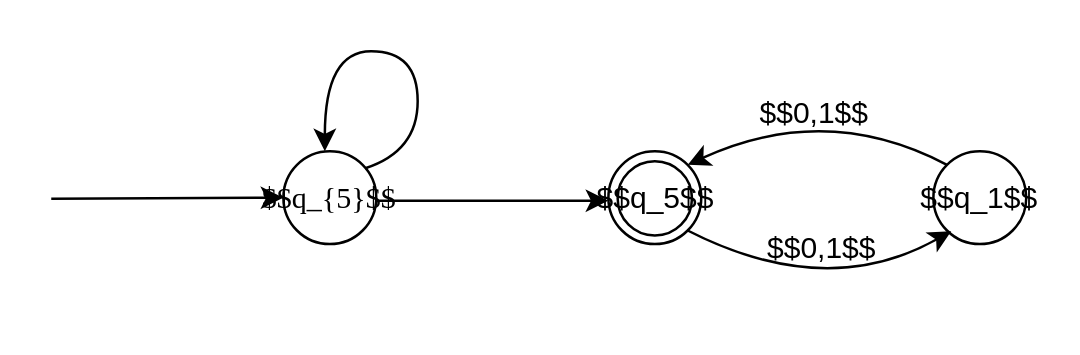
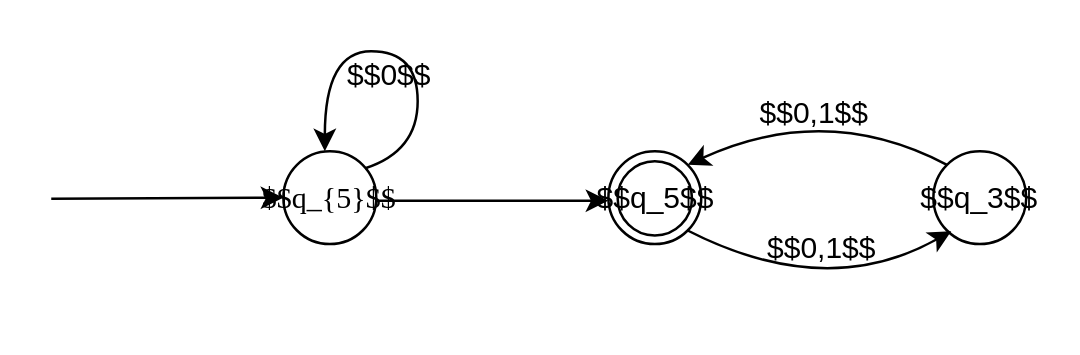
  <mxCell id="0" />
  <mxCell id="1" parent="0" />
  <mxCell id="2" value="" style="group" parent="1" vertex="1" connectable="0"><mxGeometry x="20" y="20" width="390" height="100" as="geometry" /></mxCell>
  <mxCell id="3" value="$$q_{5}$$" style="ellipse;whiteSpace=wrap;html=1;aspect=fixed;fontFamily=Georgia;fillColor=none;" parent="2" vertex="1"><mxGeometry x="92.857" y="40" width="37.143" height="37.143" as="geometry" /></mxCell>
  <mxCell id="4" value="" style="endArrow=classic;html=1;rounded=0;entryX=0;entryY=0.5;entryDx=0;entryDy=0;" parent="2" target="3" edge="1"><mxGeometry width="50" height="50" relative="1" as="geometry"><mxPoint y="59" as="sourcePoint" /><mxPoint x="167.143" y="20" as="targetPoint" /></mxGeometry></mxCell>
  <mxCell id="5" value="" style="endArrow=classic;html=1;rounded=0;entryX=0;entryY=0.5;entryDx=0;entryDy=0;" parent="2" edge="1"><mxGeometry width="50" height="50" relative="1" as="geometry"><mxPoint x="130" y="59.8" as="sourcePoint" /><mxPoint x="222.857" y="59.8" as="targetPoint" /></mxGeometry></mxCell>
  <mxCell id="6" value="" style="ellipse;whiteSpace=wrap;html=1;aspect=fixed;fillColor=none;" parent="2" vertex="1"><mxGeometry x="222.857" y="40" width="37.143" height="37.143" as="geometry" /></mxCell>
  <mxCell id="7" value="" style="curved=1;endArrow=classic;html=1;rounded=0;exitX=0;exitY=0;exitDx=0;exitDy=0;entryX=1;entryY=0;entryDx=0;entryDy=0;" parent="2" source="8" target="6" edge="1"><mxGeometry width="50" height="50" relative="1" as="geometry"><mxPoint x="130" y="80" as="sourcePoint" /><mxPoint x="260" y="59" as="targetPoint" /><Array as="points"><mxPoint x="310" y="20" /></Array></mxGeometry></mxCell>
- <mxCell id="8" value="$$q_1$$" style="ellipse;whiteSpace=wrap;html=1;aspect=fixed;fillColor=none;" parent="2" vertex="1"><mxGeometry x="352.857" y="40" width="37.143" height="37.143" as="geometry" /></mxCell>
+ <mxCell id="8" value="$$q_3$$" style="ellipse;whiteSpace=wrap;html=1;aspect=fixed;fillColor=none;" parent="2" vertex="1"><mxGeometry x="352.857" y="40" width="37.143" height="37.143" as="geometry" /></mxCell>
  <mxCell id="9" value="" style="curved=1;endArrow=classic;html=1;rounded=0;exitX=1;exitY=1;exitDx=0;exitDy=0;" parent="2" source="6" edge="1"><mxGeometry width="50" height="50" relative="1" as="geometry"><mxPoint x="363.738" y="125.858" as="sourcePoint" /><mxPoint x="360" y="72" as="targetPoint" /><Array as="points"><mxPoint x="310" y="100" /></Array></mxGeometry></mxCell>
  <mxCell id="10" value="" style="curved=1;endArrow=classic;html=1;rounded=0;entryX=0.5;entryY=0;entryDx=0;entryDy=0;exitX=0.936;exitY=0.183;exitDx=0;exitDy=0;exitPerimeter=0;" parent="2" edge="1"><mxGeometry width="50" height="50" relative="1" as="geometry"><mxPoint x="125.623" y="46.797" as="sourcePoint" /><mxPoint x="109.429" y="40" as="targetPoint" /><Array as="points"><mxPoint x="146.571" y="40" /><mxPoint x="146.571" /><mxPoint x="109.429" /></Array></mxGeometry></mxCell>
  <mxCell id="11" value="$$q_5$$" style="ellipse;whiteSpace=wrap;html=1;aspect=fixed;fillColor=none;" parent="2" vertex="1"><mxGeometry x="226.571" y="44" width="29.714" height="29.714" as="geometry" /></mxCell>
  <mxCell id="12" value="$$0,1$$" style="text;html=1;resizable=0;autosize=1;align=center;verticalAlign=middle;points=[];fillColor=none;strokeColor=none;rounded=0;" vertex="1" parent="2"><mxGeometry x="275" y="15" width="60" height="20" as="geometry" /></mxCell>
+ <mxCell id="13" value="$$0$$" style="text;html=1;resizable=0;autosize=1;align=center;verticalAlign=middle;points=[];fillColor=none;strokeColor=none;rounded=0;" vertex="1" parent="2"><mxGeometry x="110" width="50" height="20" as="geometry" /></mxCell>
  <mxCell id="14" value="$$0,1$$" style="text;html=1;resizable=0;autosize=1;align=center;verticalAlign=middle;points=[];fillColor=none;strokeColor=none;rounded=0;" vertex="1" parent="2"><mxGeometry x="278" y="69" width="60" height="20" as="geometry" /></mxCell>
